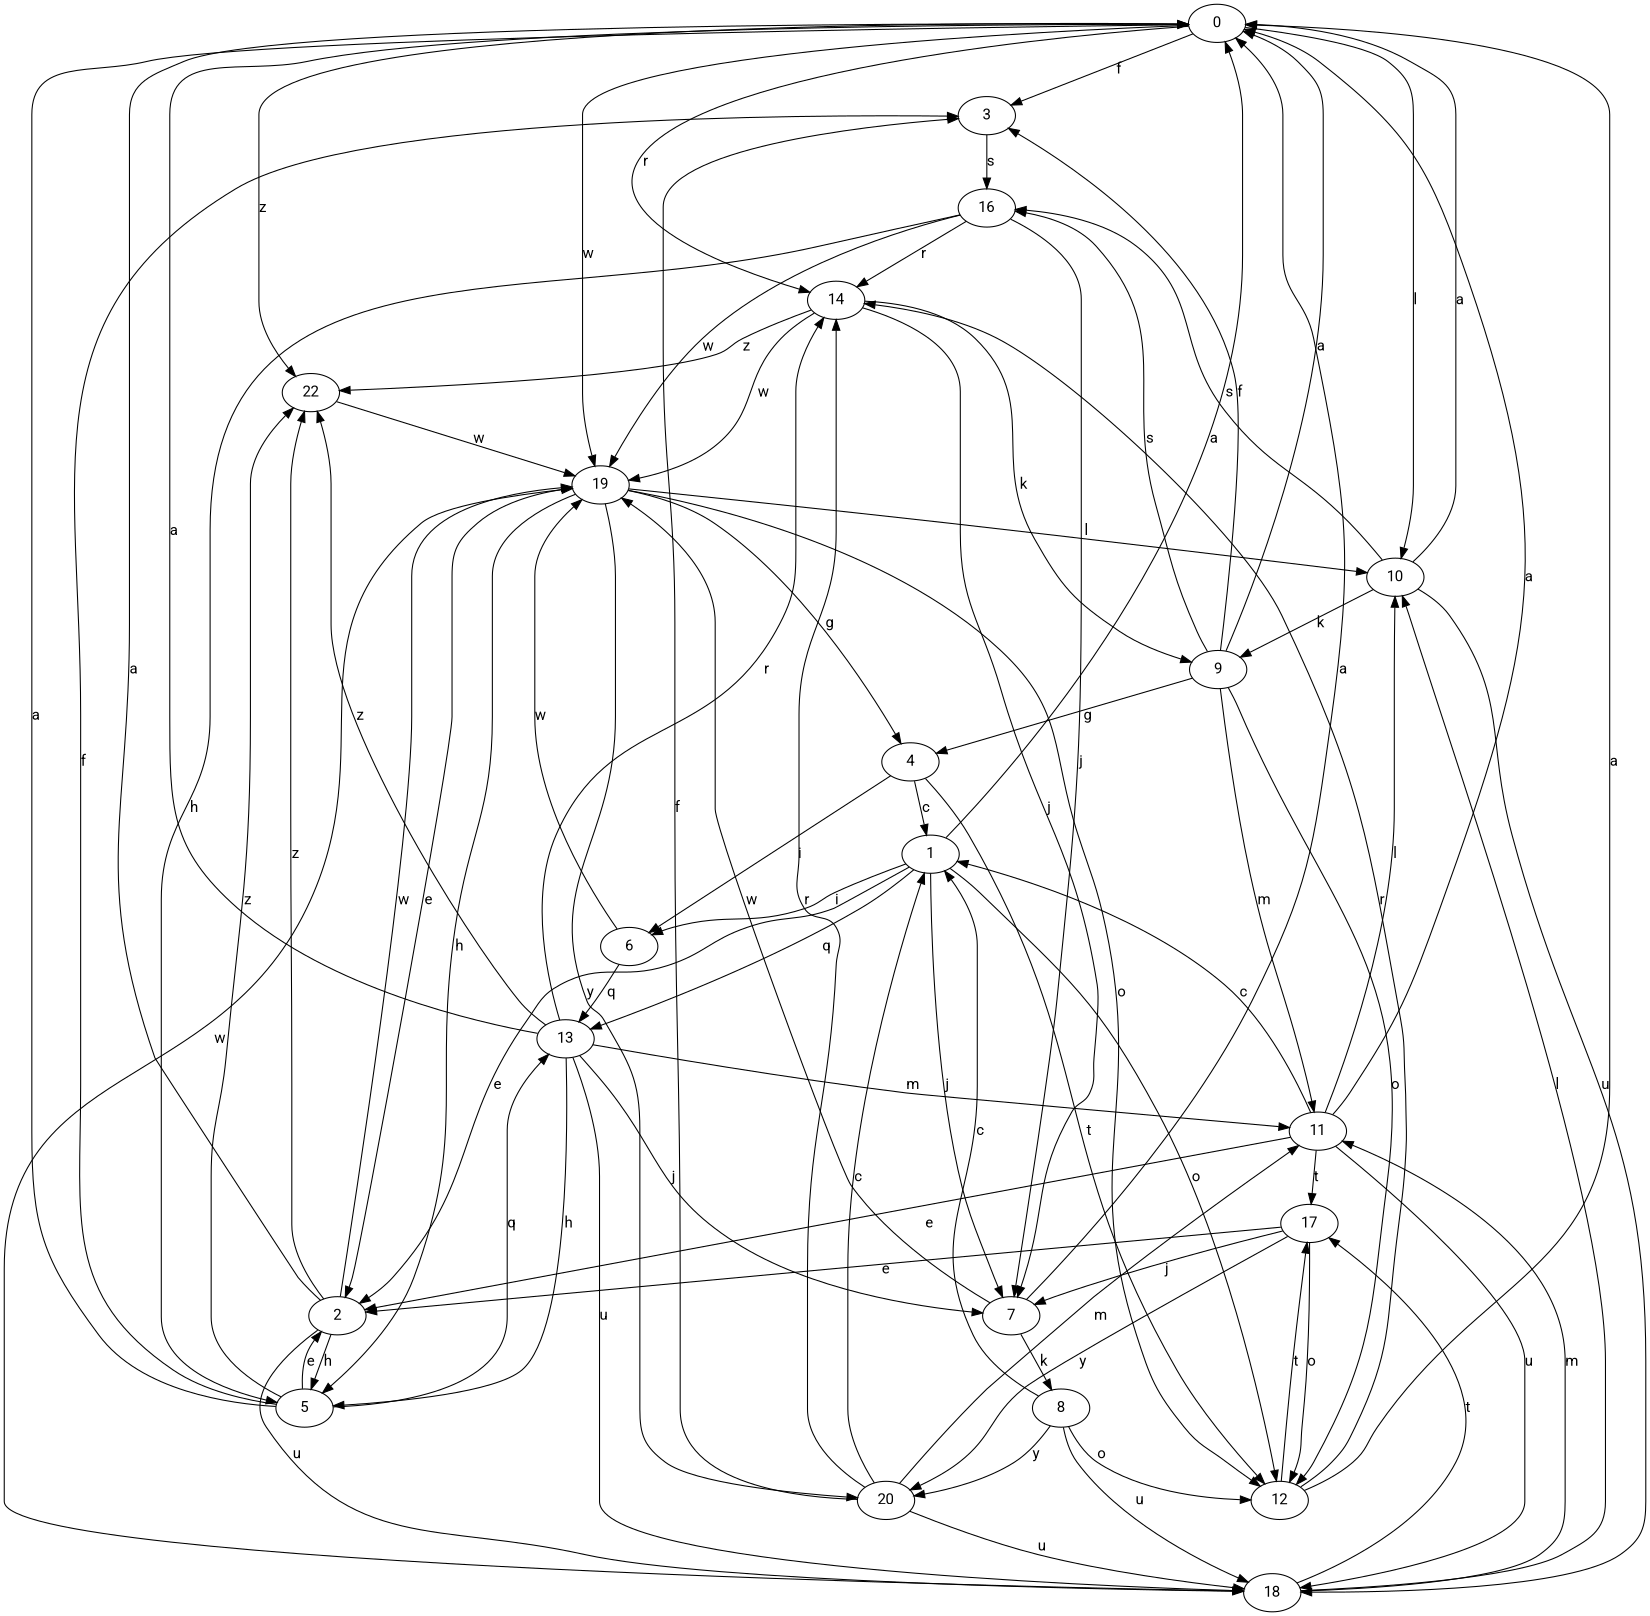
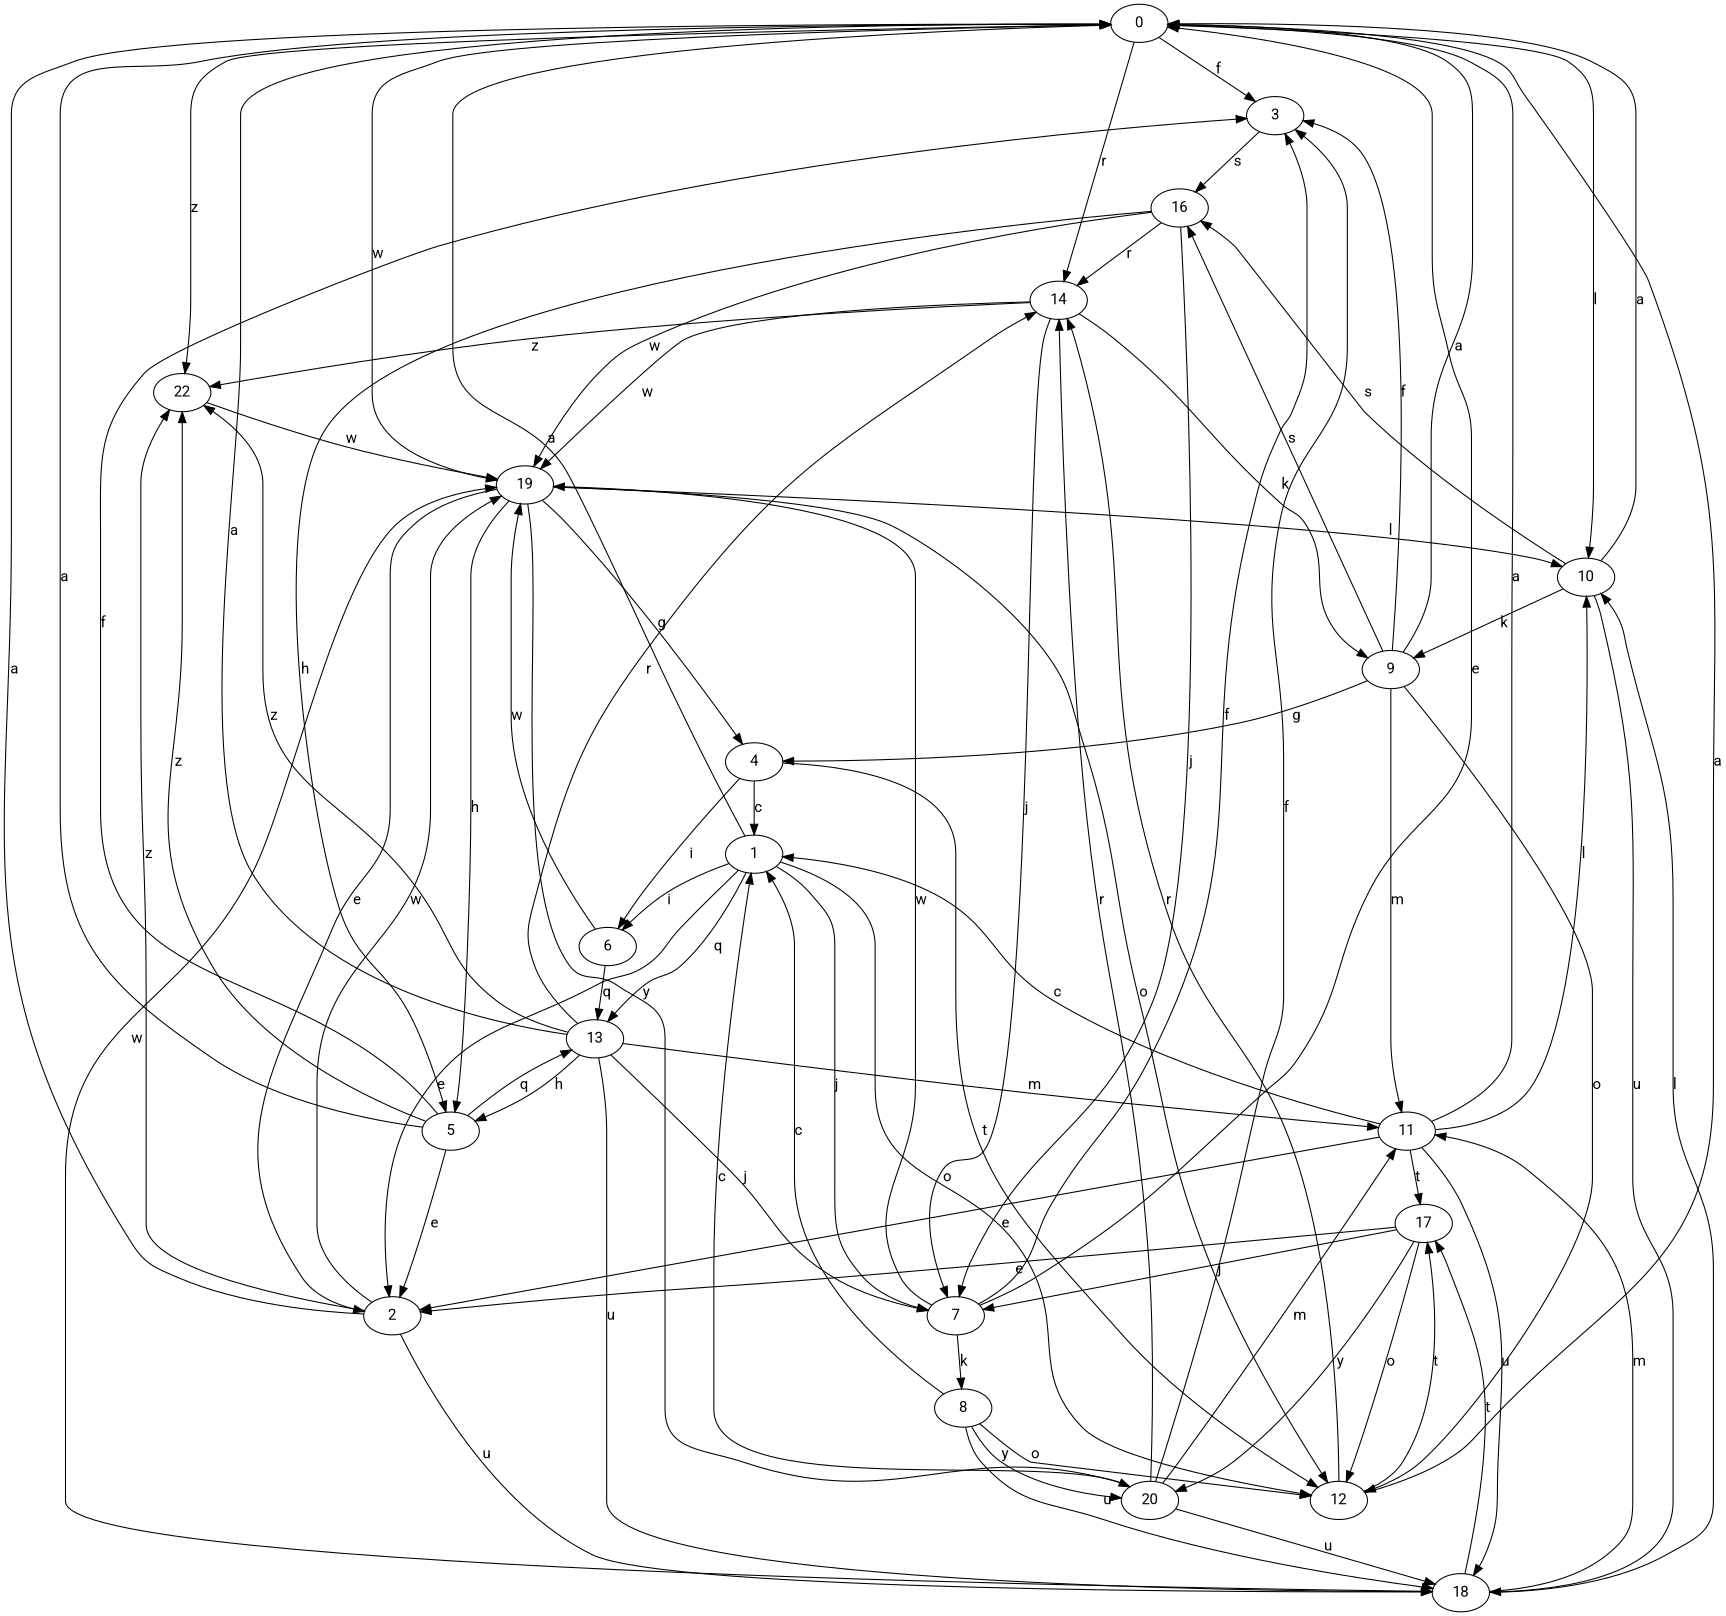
  strict digraph {
    fontname=Roboto
    node [fontname=Roboto]
    edge [fontname=Roboto]
    0
    3
    10
    14
    22
    19
    16
    18
    9
    7
    1
    2
    6
    12
    13
    5
    8
    17
    11
    4
    20
    0 -> 3 [label=f]
    0 -> 10 [label=l]
    0 -> 14 [label=r]
    0 -> 22 [label=z]
    0 -> 19 [label=w]
    3 -> 16 [label=s]
    10 -> 0 [label=a]
    10 -> 16 [label=s]
    10 -> 18 [label=u]
    10 -> 9 [label=k]
    14 -> 22 [label=z]
    14 -> 19 [label=w]
    14 -> 9 [label=k]
    14 -> 7 [label=j]
    22 -> 19 [label=w]
    19 -> 10 [label=l]
    19 -> 2 [label=e]
    19 -> 12 [label=o]
    19 -> 5 [label=h]
    19 -> 4 [label=g]
    19 -> 20 [label=y]
    16 -> 14 [label=r]
    16 -> 19 [label=w]
    16 -> 7 [label=j]
    16 -> 5 [label=h]
    18 -> 10 [label=l]
    18 -> 19 [label=w]
    18 -> 17 [label=t]
    18 -> 11 [label=m]
    9 -> 0 [label=a]
    9 -> 3 [label=f]
    9 -> 16 [label=s]
    9 -> 12 [label=o]
    9 -> 11 [label=m]
    9 -> 4 [label=g]
-   7 -> 0 [label=a]
+   7 -> 0 [label=e]
+   7 -> 3 [label=f]
    7 -> 19 [label=w]
    7 -> 8 [label=k]
    1 -> 0 [label=a]
    1 -> 7 [label=j]
    1 -> 2 [label=e]
    1 -> 6 [label=i]
    1 -> 12 [label=o]
    1 -> 13 [label=q]
    2 -> 0 [label=a]
    2 -> 22 [label=z]
    2 -> 19 [label=w]
    2 -> 18 [label=u]
-   2 -> 5 [label=h]
    6 -> 19 [label=w]
    6 -> 13 [label=q]
    12 -> 0 [label=a]
    12 -> 14 [label=r]
    12 -> 17 [label=t]
    13 -> 0 [label=a]
    13 -> 14 [label=r]
    13 -> 22 [label=z]
    13 -> 18 [label=u]
    13 -> 7 [label=j]
    13 -> 5 [label=h]
    13 -> 11 [label=m]
    5 -> 0 [label=a]
    5 -> 3 [label=f]
    5 -> 22 [label=z]
    5 -> 2 [label=e]
    5 -> 13 [label=q]
    8 -> 18 [label=u]
    8 -> 1 [label=c]
    8 -> 12 [label=o]
    8 -> 20 [label=y]
    17 -> 7 [label=j]
    17 -> 2 [label=e]
    17 -> 12 [label=o]
    17 -> 20 [label=y]
    11 -> 0 [label=a]
    11 -> 10 [label=l]
    11 -> 18 [label=u]
    11 -> 1 [label=c]
    11 -> 2 [label=e]
    11 -> 17 [label=t]
    4 -> 1 [label=c]
    4 -> 6 [label=i]
    4 -> 12 [label=t]
    20 -> 3 [label=f]
    20 -> 14 [label=r]
    20 -> 18 [label=u]
    20 -> 1 [label=c]
    20 -> 11 [label=m]
  }
